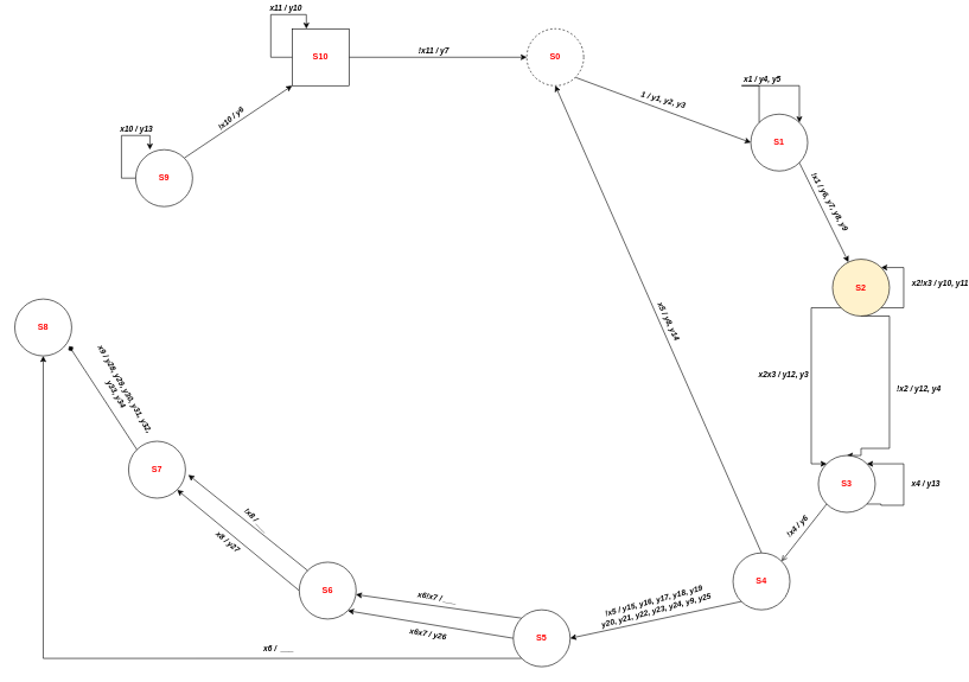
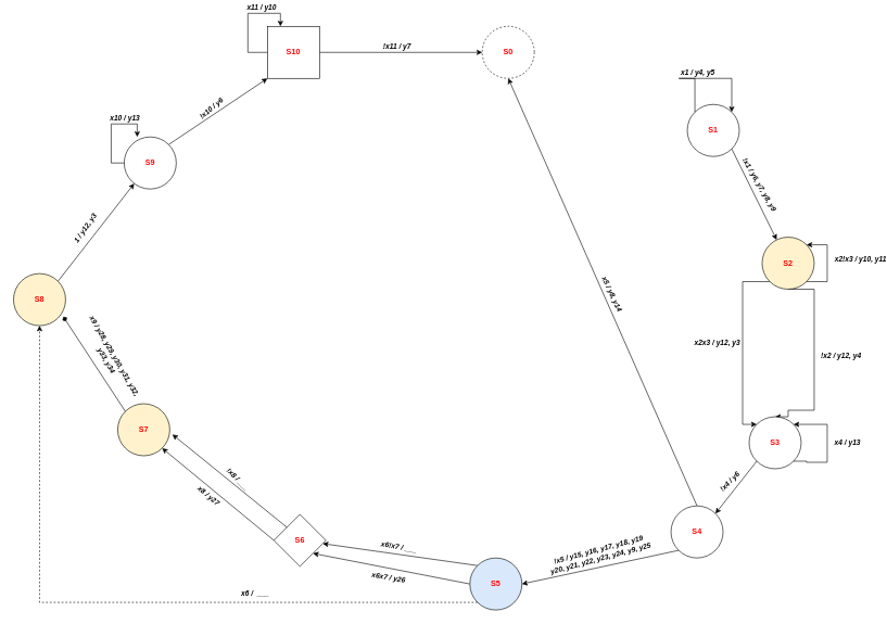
  <mxCell id="0" />
  <mxCell id="1" parent="0" />
- <mxCell id="2" style="rounded=0;orthogonalLoop=1;jettySize=auto;html=1;exitX=1;exitY=1;exitDx=0;exitDy=0;entryX=0;entryY=0.5;entryDx=0;entryDy=0;elbow=vertical;" edge="1" parent="1" source="4" target="7"><mxGeometry relative="1" as="geometry" /></mxCell>
- <mxCell id="3" value="&lt;b&gt;&lt;i&gt;1 / y1, y2, y3&lt;/i&gt;&lt;/b&gt;" style="edgeLabel;html=1;align=center;verticalAlign=middle;resizable=0;points=[];rotation=15;" vertex="1" connectable="0" parent="2"><mxGeometry x="-0.066" y="4" relative="1" as="geometry"><mxPoint x="7" y="-8" as="offset" /></mxGeometry></mxCell>
  <mxCell id="4" value="&lt;b&gt;&lt;font color=&quot;#ff0000&quot;&gt;S0&lt;/font&gt;&lt;/b&gt;" style="ellipse;whiteSpace=wrap;html=1;aspect=fixed;dashed=1;" vertex="1" parent="1"><mxGeometry x="740" y="40" width="80" height="80" as="geometry" /></mxCell>
  <mxCell id="5" style="rounded=0;orthogonalLoop=1;jettySize=auto;html=1;exitX=1;exitY=1;exitDx=0;exitDy=0;" edge="1" parent="1" source="7" target="14"><mxGeometry relative="1" as="geometry" /></mxCell>
  <mxCell id="6" value="&lt;b&gt;&lt;i&gt;!x1 / y6, y7, y8, y9&lt;/i&gt;&lt;/b&gt;" style="edgeLabel;html=1;align=center;verticalAlign=middle;resizable=0;points=[];rotation=60;" vertex="1" connectable="0" parent="5"><mxGeometry x="-0.223" y="1" relative="1" as="geometry"><mxPoint x="15" as="offset" /></mxGeometry></mxCell>
  <mxCell id="7" value="&lt;b&gt;&lt;font color=&quot;#ff0000&quot;&gt;S1&lt;/font&gt;&lt;/b&gt;" style="ellipse;whiteSpace=wrap;html=1;aspect=fixed;" vertex="1" parent="1"><mxGeometry x="1055" y="160" width="80" height="80" as="geometry" /></mxCell>
  <mxCell id="8" style="rounded=0;orthogonalLoop=1;jettySize=auto;html=1;exitX=0;exitY=0;exitDx=0;exitDy=0;entryX=1;entryY=0;entryDx=0;entryDy=0;edgeStyle=orthogonalEdgeStyle;" edge="1" parent="1" source="7" target="7"><mxGeometry relative="1" as="geometry"><Array as="points"><mxPoint x="1042" y="120" /><mxPoint x="1098" y="120" /></Array></mxGeometry></mxCell>
  <mxCell id="9" value="&lt;b&gt;&lt;i&gt;x1 / y4, y5&lt;/i&gt;&lt;/b&gt;" style="edgeLabel;html=1;align=center;verticalAlign=middle;resizable=0;points=[];" vertex="1" connectable="0" parent="8"><mxGeometry x="0.007" y="2" relative="1" as="geometry"><mxPoint y="-8" as="offset" /></mxGeometry></mxCell>
  <mxCell id="10" style="rounded=0;orthogonalLoop=1;jettySize=auto;html=1;exitX=0.5;exitY=1;exitDx=0;exitDy=0;entryX=0.5;entryY=0;entryDx=0;entryDy=0;edgeStyle=orthogonalEdgeStyle;" edge="1" parent="1" source="14" target="19"><mxGeometry relative="1" as="geometry"><Array as="points"><mxPoint x="1250" y="444" /><mxPoint x="1250" y="630" /><mxPoint x="1210" y="630" /></Array></mxGeometry></mxCell>
  <mxCell id="11" value="&lt;b&gt;&lt;i&gt;!x2 / y12, y4&lt;/i&gt;&lt;/b&gt;" style="edgeLabel;html=1;align=center;verticalAlign=middle;resizable=0;points=[];" vertex="1" connectable="0" parent="10"><mxGeometry x="-0.046" y="2" relative="1" as="geometry"><mxPoint x="38" as="offset" /></mxGeometry></mxCell>
  <mxCell id="12" style="edgeStyle=orthogonalEdgeStyle;rounded=0;orthogonalLoop=1;jettySize=auto;html=1;exitX=0;exitY=1;exitDx=0;exitDy=0;entryX=0;entryY=0;entryDx=0;entryDy=0;" edge="1" parent="1" source="14" target="19"><mxGeometry relative="1" as="geometry"><Array as="points"><mxPoint x="1140" y="432" /><mxPoint x="1140" y="652" /></Array></mxGeometry></mxCell>
  <mxCell id="13" value="&lt;b&gt;&lt;i&gt;x2x3 / y12, y3&lt;/i&gt;&lt;/b&gt;" style="edgeLabel;html=1;align=center;verticalAlign=middle;resizable=0;points=[];" vertex="1" connectable="0" parent="12"><mxGeometry x="-0.037" relative="1" as="geometry"><mxPoint x="-40" as="offset" /></mxGeometry></mxCell>
  <mxCell id="14" value="&lt;b&gt;&lt;font color=&quot;#ff0000&quot;&gt;S2&lt;/font&gt;&lt;/b&gt;" style="ellipse;whiteSpace=wrap;html=1;aspect=fixed;fillColor=#fff2cc;" vertex="1" parent="1"><mxGeometry x="1170" y="364" width="80" height="80" as="geometry" /></mxCell>
  <mxCell id="15" style="edgeStyle=orthogonalEdgeStyle;rounded=0;orthogonalLoop=1;jettySize=auto;html=1;exitX=1;exitY=1;exitDx=0;exitDy=0;entryX=1;entryY=0;entryDx=0;entryDy=0;" edge="1" parent="1" source="14" target="14"><mxGeometry relative="1" as="geometry"><Array as="points"><mxPoint x="1270" y="432" /><mxPoint x="1270" y="376" /></Array></mxGeometry></mxCell>
  <mxCell id="16" value="&lt;b&gt;&lt;i&gt;x2!x3 / y10, y11&lt;/i&gt;&lt;/b&gt;" style="edgeLabel;html=1;align=center;verticalAlign=middle;resizable=0;points=[];rotation=0;" vertex="1" connectable="0" parent="15"><mxGeometry x="0.128" y="-2" relative="1" as="geometry"><mxPoint x="48" y="1" as="offset" /></mxGeometry></mxCell>
- <mxCell id="17" style="rounded=0;orthogonalLoop=1;jettySize=auto;html=1;exitX=0;exitY=1;exitDx=0;exitDy=0;entryX=1;entryY=0;entryDx=0;entryDy=0;endArrow=open;" edge="1" parent="1" source="19" target="24"><mxGeometry relative="1" as="geometry" /></mxCell>
+ <mxCell id="17" style="rounded=0;orthogonalLoop=1;jettySize=auto;html=1;exitX=0;exitY=1;exitDx=0;exitDy=0;entryX=1;entryY=0;entryDx=0;entryDy=0;" edge="1" parent="1" source="19" target="24"><mxGeometry relative="1" as="geometry" /></mxCell>
  <mxCell id="18" value="&lt;b&gt;&lt;i&gt;!x4 / y6&lt;br&gt;&lt;/i&gt;&lt;/b&gt;" style="edgeLabel;html=1;align=center;verticalAlign=middle;resizable=0;points=[];rotation=-45;" vertex="1" connectable="0" parent="17"><mxGeometry x="-0.043" relative="1" as="geometry"><mxPoint x="-12" y="-7" as="offset" /></mxGeometry></mxCell>
  <mxCell id="19" value="&lt;b&gt;&lt;font color=&quot;#ff0000&quot;&gt;S3&lt;br&gt;&lt;/font&gt;&lt;/b&gt;" style="ellipse;whiteSpace=wrap;html=1;aspect=fixed;" vertex="1" parent="1"><mxGeometry x="1150" y="640" width="80" height="80" as="geometry" /></mxCell>
  <mxCell id="20" style="rounded=0;orthogonalLoop=1;jettySize=auto;html=1;exitX=0.5;exitY=0;exitDx=0;exitDy=0;entryX=0.5;entryY=1;entryDx=0;entryDy=0;" edge="1" parent="1" source="24" target="4"><mxGeometry relative="1" as="geometry" /></mxCell>
  <mxCell id="21" value="&lt;b&gt;&lt;i&gt;x5 / y8, y14&lt;/i&gt;&lt;/b&gt;" style="edgeLabel;html=1;align=center;verticalAlign=middle;resizable=0;points=[];rotation=65;" vertex="1" connectable="0" parent="20"><mxGeometry x="-0.005" y="2" relative="1" as="geometry"><mxPoint x="16" y="-1" as="offset" /></mxGeometry></mxCell>
  <mxCell id="22" style="rounded=0;orthogonalLoop=1;jettySize=auto;html=1;exitX=0;exitY=1;exitDx=0;exitDy=0;entryX=1;entryY=0.5;entryDx=0;entryDy=0;" edge="1" parent="1" source="24" target="33"><mxGeometry relative="1" as="geometry" /></mxCell>
  <mxCell id="23" value="&lt;b&gt;&lt;i&gt;!x5 / y15, y16, y17, y18, y19&lt;br&gt;y20, y21, y22, y23, y24, y9, y25&lt;br&gt;&lt;/i&gt;&lt;/b&gt;" style="edgeLabel;html=1;align=center;verticalAlign=middle;resizable=0;points=[];rotation=-15;" vertex="1" connectable="0" parent="22"><mxGeometry x="-0.072" y="-2" relative="1" as="geometry"><mxPoint x="-10" y="-17" as="offset" /></mxGeometry></mxCell>
  <mxCell id="24" value="&lt;b&gt;&lt;font color=&quot;#ff0000&quot;&gt;S4&lt;br&gt;&lt;/font&gt;&lt;/b&gt;" style="ellipse;whiteSpace=wrap;html=1;aspect=fixed;" vertex="1" parent="1"><mxGeometry x="1030" y="777" width="80" height="80" as="geometry" /></mxCell>
  <mxCell id="25" style="edgeStyle=orthogonalEdgeStyle;rounded=0;orthogonalLoop=1;jettySize=auto;html=1;exitX=1;exitY=1;exitDx=0;exitDy=0;entryX=1;entryY=0;entryDx=0;entryDy=0;" edge="1" parent="1" source="19" target="19"><mxGeometry relative="1" as="geometry"><Array as="points"><mxPoint x="1238" y="710" /><mxPoint x="1270" y="710" /><mxPoint x="1270" y="652" /></Array></mxGeometry></mxCell>
  <mxCell id="26" value="&lt;b&gt;&lt;i&gt;x4 / y13&lt;/i&gt;&lt;/b&gt;" style="edgeLabel;html=1;align=center;verticalAlign=middle;resizable=0;points=[];" vertex="1" connectable="0" parent="25"><mxGeometry x="0.045" relative="1" as="geometry"><mxPoint x="30" y="1" as="offset" /></mxGeometry></mxCell>
- <mxCell id="27" style="edgeStyle=orthogonalEdgeStyle;rounded=0;orthogonalLoop=1;jettySize=auto;html=1;exitX=0;exitY=1;exitDx=0;exitDy=0;entryX=0.5;entryY=1;entryDx=0;entryDy=0;" edge="1" parent="1" source="33" target="40"><mxGeometry relative="1" as="geometry"><Array as="points"><mxPoint x="60" y="925" /></Array></mxGeometry></mxCell>
+ <mxCell id="27" style="edgeStyle=orthogonalEdgeStyle;rounded=0;orthogonalLoop=1;jettySize=auto;html=1;exitX=0;exitY=1;exitDx=0;exitDy=0;entryX=0.5;entryY=1;entryDx=0;entryDy=0;dashed=1;" edge="1" parent="1" source="33" target="40"><mxGeometry relative="1" as="geometry"><Array as="points"><mxPoint x="60" y="925" /></Array></mxGeometry></mxCell>
  <mxCell id="28" value="&lt;b&gt;&lt;i&gt;x6 /&amp;nbsp; ___&lt;/i&gt;&lt;/b&gt;" style="edgeLabel;html=1;align=center;verticalAlign=middle;resizable=0;points=[];" vertex="1" connectable="0" parent="27"><mxGeometry x="-0.4" y="2" relative="1" as="geometry"><mxPoint x="-13" y="-17" as="offset" /></mxGeometry></mxCell>
  <mxCell id="29" style="rounded=0;orthogonalLoop=1;jettySize=auto;html=1;exitX=0;exitY=0;exitDx=0;exitDy=0;" edge="1" parent="1" source="33" target="36"><mxGeometry relative="1" as="geometry" /></mxCell>
  <mxCell id="30" value="&lt;b&gt;&lt;i&gt;x6!x7 / ___&lt;/i&gt;&lt;/b&gt;" style="edgeLabel;html=1;align=center;verticalAlign=middle;resizable=0;points=[];rotation=10;" vertex="1" connectable="0" parent="29"><mxGeometry x="0.018" relative="1" as="geometry"><mxPoint y="-12" as="offset" /></mxGeometry></mxCell>
  <mxCell id="31" style="rounded=0;orthogonalLoop=1;jettySize=auto;html=1;exitX=0;exitY=0.5;exitDx=0;exitDy=0;entryX=1;entryY=1;entryDx=0;entryDy=0;" edge="1" parent="1" source="33" target="36"><mxGeometry relative="1" as="geometry" /></mxCell>
  <mxCell id="32" value="&lt;b&gt;&lt;i&gt;x6x7 / y26&lt;/i&gt;&lt;/b&gt;" style="edgeLabel;html=1;align=center;verticalAlign=middle;resizable=0;points=[];rotation=10;" vertex="1" connectable="0" parent="31"><mxGeometry x="-0.031" y="1" relative="1" as="geometry"><mxPoint x="-8" y="11" as="offset" /></mxGeometry></mxCell>
- <mxCell id="33" value="&lt;b&gt;&lt;font color=&quot;#ff0000&quot;&gt;S5&lt;br&gt;&lt;/font&gt;&lt;/b&gt;" style="ellipse;whiteSpace=wrap;html=1;aspect=fixed;" vertex="1" parent="1"><mxGeometry x="721" y="857" width="80" height="80" as="geometry" /></mxCell>
+ <mxCell id="33" value="&lt;b&gt;&lt;font color=&quot;#ff0000&quot;&gt;S5&lt;br&gt;&lt;/font&gt;&lt;/b&gt;" style="ellipse;whiteSpace=wrap;html=1;aspect=fixed;fillColor=#dae8fc;" vertex="1" parent="1"><mxGeometry x="721" y="857" width="80" height="80" as="geometry" /></mxCell>
  <mxCell id="34" style="rounded=0;orthogonalLoop=1;jettySize=auto;html=1;exitX=0;exitY=0.5;exitDx=0;exitDy=0;entryX=1;entryY=1;entryDx=0;entryDy=0;" edge="1" parent="1" source="36" target="37"><mxGeometry relative="1" as="geometry" /></mxCell>
  <mxCell id="35" value="&lt;b&gt;&lt;i&gt;x8 / y27&lt;/i&gt;&lt;/b&gt;" style="edgeLabel;html=1;align=center;verticalAlign=middle;resizable=0;points=[];rotation=40;" vertex="1" connectable="0" parent="34"><mxGeometry x="0.068" y="1" relative="1" as="geometry"><mxPoint x="-8" y="5" as="offset" /></mxGeometry></mxCell>
- <mxCell id="36" value="&lt;b&gt;&lt;font color=&quot;#ff0000&quot;&gt;S6&lt;br&gt;&lt;/font&gt;&lt;/b&gt;" style="ellipse;whiteSpace=wrap;html=1;aspect=fixed;" vertex="1" parent="1"><mxGeometry x="420" y="790" width="80" height="80" as="geometry" /></mxCell>
- <mxCell id="37" value="&lt;b&gt;&lt;font color=&quot;#ff0000&quot;&gt;S7&lt;br&gt;&lt;/font&gt;&lt;/b&gt;" style="ellipse;whiteSpace=wrap;html=1;aspect=fixed;" vertex="1" parent="1"><mxGeometry x="180" y="620" width="80" height="80" as="geometry" /></mxCell>
- <mxCell id="40" value="&lt;b style=&quot;border-color: var(--border-color);&quot;&gt;&lt;font style=&quot;border-color: var(--border-color);&quot; color=&quot;#ff0000&quot;&gt;S8&lt;/font&gt;&lt;/b&gt;&lt;b&gt;&lt;font color=&quot;#ff0000&quot;&gt;&lt;br&gt;&lt;/font&gt;&lt;/b&gt;" style="ellipse;whiteSpace=wrap;html=1;aspect=fixed;" vertex="1" parent="1"><mxGeometry x="20" y="420" width="80" height="80" as="geometry" /></mxCell>
+ <mxCell id="36" value="&lt;b&gt;&lt;font color=&quot;#ff0000&quot;&gt;S6&lt;br&gt;&lt;/font&gt;&lt;/b&gt;" style="rhombus;whiteSpace=wrap;html=1;aspect=fixed;" vertex="1" parent="1"><mxGeometry x="420" y="790" width="80" height="80" as="geometry" /></mxCell>
+ <mxCell id="37" value="&lt;b&gt;&lt;font color=&quot;#ff0000&quot;&gt;S7&lt;br&gt;&lt;/font&gt;&lt;/b&gt;" style="ellipse;whiteSpace=wrap;html=1;aspect=fixed;fillColor=#fff2cc;" vertex="1" parent="1"><mxGeometry x="180" y="620" width="80" height="80" as="geometry" /></mxCell>
+ <mxCell id="38" style="rounded=0;orthogonalLoop=1;jettySize=auto;html=1;exitX=1;exitY=0;exitDx=0;exitDy=0;" edge="1" parent="1" source="40" target="43"><mxGeometry relative="1" as="geometry" /></mxCell>
+ <mxCell id="39" value="&lt;b&gt;&lt;i&gt;1 / y12, y3&lt;/i&gt;&lt;/b&gt;" style="edgeLabel;html=1;align=center;verticalAlign=middle;resizable=0;points=[];rotation=-55;" vertex="1" connectable="0" parent="38"><mxGeometry x="-0.076" y="-3" relative="1" as="geometry"><mxPoint x="-15" y="-14" as="offset" /></mxGeometry></mxCell>
+ <mxCell id="40" value="&lt;b style=&quot;border-color: var(--border-color);&quot;&gt;&lt;font style=&quot;border-color: var(--border-color);&quot; color=&quot;#ff0000&quot;&gt;S8&lt;/font&gt;&lt;/b&gt;&lt;b&gt;&lt;font color=&quot;#ff0000&quot;&gt;&lt;br&gt;&lt;/font&gt;&lt;/b&gt;" style="ellipse;whiteSpace=wrap;html=1;aspect=fixed;fillColor=#fff2cc;" vertex="1" parent="1"><mxGeometry x="20" y="420" width="80" height="80" as="geometry" /></mxCell>
  <mxCell id="41" style="rounded=0;orthogonalLoop=1;jettySize=auto;html=1;exitX=1;exitY=0;exitDx=0;exitDy=0;entryX=0;entryY=1;entryDx=0;entryDy=0;" edge="1" parent="1" source="43" target="46"><mxGeometry relative="1" as="geometry" /></mxCell>
  <mxCell id="42" value="&lt;b&gt;&lt;i&gt;!x10 / y6&lt;/i&gt;&lt;/b&gt;" style="edgeLabel;html=1;align=center;verticalAlign=middle;resizable=0;points=[];rotation=-40;" vertex="1" connectable="0" parent="41"><mxGeometry x="-0.023" y="1" relative="1" as="geometry"><mxPoint x="-8" y="-5" as="offset" /></mxGeometry></mxCell>
  <mxCell id="43" value="&lt;b style=&quot;border-color: var(--border-color);&quot;&gt;&lt;font style=&quot;border-color: var(--border-color);&quot; color=&quot;#ff0000&quot;&gt;S9&lt;/font&gt;&lt;/b&gt;&lt;b&gt;&lt;font color=&quot;#ff0000&quot;&gt;&lt;br&gt;&lt;/font&gt;&lt;/b&gt;" style="ellipse;whiteSpace=wrap;html=1;aspect=fixed;" vertex="1" parent="1"><mxGeometry x="190" y="210" width="80" height="80" as="geometry" /></mxCell>
  <mxCell id="44" style="edgeStyle=orthogonalEdgeStyle;rounded=0;orthogonalLoop=1;jettySize=auto;html=1;exitX=1;exitY=0.5;exitDx=0;exitDy=0;entryX=0;entryY=0.5;entryDx=0;entryDy=0;" edge="1" parent="1" source="46" target="4"><mxGeometry relative="1" as="geometry" /></mxCell>
  <mxCell id="45" value="&lt;b&gt;&lt;i&gt;!x11 / y7&lt;/i&gt;&lt;/b&gt;" style="edgeLabel;html=1;align=center;verticalAlign=middle;resizable=0;points=[];" vertex="1" connectable="0" parent="44"><mxGeometry x="-0.057" y="3" relative="1" as="geometry"><mxPoint y="-7" as="offset" /></mxGeometry></mxCell>
  <mxCell id="46" value="&lt;b&gt;&lt;font color=&quot;#ff0000&quot;&gt;S10&lt;br&gt;&lt;/font&gt;&lt;/b&gt;" style="whiteSpace=wrap;html=1;aspect=fixed;rounded=0;" vertex="1" parent="1"><mxGeometry x="410" y="40" width="80" height="80" as="geometry" /></mxCell>
  <mxCell id="47" style="rounded=0;orthogonalLoop=1;jettySize=auto;html=1;exitX=0;exitY=0;exitDx=0;exitDy=0;entryX=1.051;entryY=0.59;entryDx=0;entryDy=0;entryPerimeter=0;" edge="1" parent="1" source="36" target="37"><mxGeometry relative="1" as="geometry" /></mxCell>
  <mxCell id="48" value="&lt;b&gt;&lt;i&gt;!x8 / ___&lt;/i&gt;&lt;/b&gt;" style="edgeLabel;html=1;align=center;verticalAlign=middle;resizable=0;points=[];rotation=45;" vertex="1" connectable="0" parent="47"><mxGeometry x="-0.125" y="-3" relative="1" as="geometry"><mxPoint y="-10" as="offset" /></mxGeometry></mxCell>
  <mxCell id="49" style="rounded=0;orthogonalLoop=1;jettySize=auto;html=1;exitX=0;exitY=0;exitDx=0;exitDy=0;entryX=0.955;entryY=0.828;entryDx=0;entryDy=0;entryPerimeter=0;endArrow=diamond;" edge="1" parent="1" source="37" target="40"><mxGeometry relative="1" as="geometry" /></mxCell>
  <mxCell id="50" value="&lt;b&gt;&lt;i&gt;x9 / y28, y29, y30, y31, y32,&lt;br&gt;y33, y34&lt;br&gt;&lt;/i&gt;&lt;/b&gt;" style="edgeLabel;html=1;align=center;verticalAlign=middle;resizable=0;points=[];rotation=60;" vertex="1" connectable="0" parent="49"><mxGeometry x="0.065" y="-3" relative="1" as="geometry"><mxPoint x="26" y="-3" as="offset" /></mxGeometry></mxCell>
  <mxCell id="51" style="edgeStyle=orthogonalEdgeStyle;rounded=0;orthogonalLoop=1;jettySize=auto;html=1;exitX=0;exitY=0.5;exitDx=0;exitDy=0;entryX=0.25;entryY=0;entryDx=0;entryDy=0;entryPerimeter=0;" edge="1" parent="1" source="43" target="43"><mxGeometry relative="1" as="geometry"><Array as="points"><mxPoint x="170" y="250" /><mxPoint x="170" y="190" /><mxPoint x="210" y="190" /></Array></mxGeometry></mxCell>
  <mxCell id="52" value="&lt;b&gt;&lt;i&gt;x10 / y13&lt;/i&gt;&lt;/b&gt;" style="edgeLabel;html=1;align=center;verticalAlign=middle;resizable=0;points=[];" vertex="1" connectable="0" parent="51"><mxGeometry x="0.438" y="1" relative="1" as="geometry"><mxPoint x="-1" y="-9" as="offset" /></mxGeometry></mxCell>
  <mxCell id="53" style="edgeStyle=orthogonalEdgeStyle;rounded=0;orthogonalLoop=1;jettySize=auto;html=1;exitX=0;exitY=0.5;exitDx=0;exitDy=0;entryX=0.25;entryY=0;entryDx=0;entryDy=0;entryPerimeter=0;" edge="1" parent="1" source="46" target="46"><mxGeometry relative="1" as="geometry"><Array as="points"><mxPoint x="380" y="80" /><mxPoint x="380" y="20" /><mxPoint x="430" y="20" /></Array></mxGeometry></mxCell>
  <mxCell id="54" value="&lt;b&gt;&lt;i&gt;x11 / y10&lt;/i&gt;&lt;/b&gt;" style="edgeLabel;html=1;align=center;verticalAlign=middle;resizable=0;points=[];" vertex="1" connectable="0" parent="53"><mxGeometry x="0.425" relative="1" as="geometry"><mxPoint x="-4" y="-10" as="offset" /></mxGeometry></mxCell>
